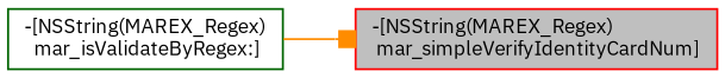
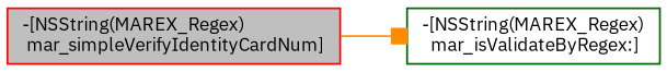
  digraph {
    rankdir=LR
    fontname="IBM Plex Sans"
    node [fontname="IBM Plex Sans" fontsize=10 shape=record style=filled]
    n1 [color=red fillcolor=grey75 fontcolor=black height=0.2 label="-[NSString(MAREX_Regex)\l mar_simpleVerifyIdentityCardNum]" width=0.4]
    n2 [color=darkgreen fillcolor=white height=0.2 label="-[NSString(MAREX_Regex)\l mar_isValidateByRegex:]" width=0.4]
-   n2 -> n1 [color=darkorange fontname="IBM Plex Sans" fontsize=10 labelfontname=Helvetica labelfontsize=10 style=solid arrowhead=box]
+   n1 -> n2 [color=darkorange fontname="IBM Plex Sans" fontsize=10 labelfontname=Helvetica labelfontsize=10 style=solid arrowhead=box]
  }
